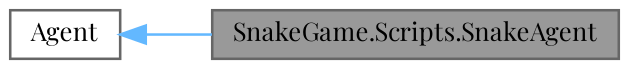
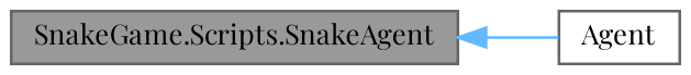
  digraph {
    rankdir=LR
    fontname="Playfair Display"
    node [color=gray40 fontname="Playfair Display" fontsize=10 shape=box style=filled]
    n1 [fillcolor=grey60 fontcolor=black height=0.2 label="SnakeGame.Scripts.SnakeAgent" width=0.4]
    n2 [fillcolor=white height=0.2 label=Agent width=0.4]
-   n2 -> n1 [color=steelblue1 dir=back fontname="Playfair Display" fontsize=10 labelfontname=Helvetica labelfontsize=10 style=solid]
+   n1 -> n2 [color=steelblue1 dir=back fontname="Playfair Display" fontsize=10 labelfontname=Helvetica labelfontsize=10 style=solid]
  }
